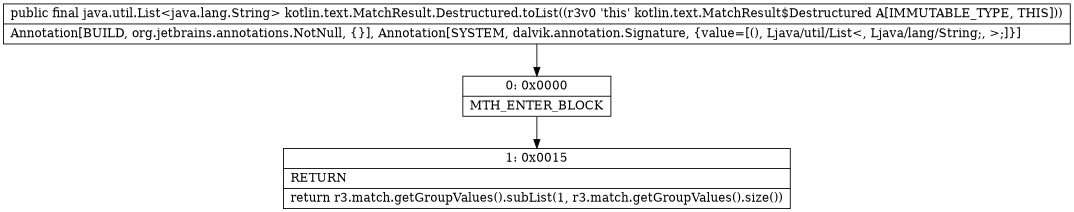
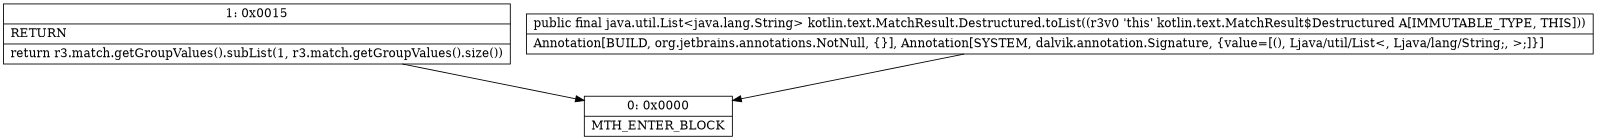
  digraph {
    node [shape=record]
    n1 [label="{0\:\ 0x0000|MTH_ENTER_BLOCK\l}"]
    n2 [label="{1\:\ 0x0015|RETURN\l|return r3.match.getGroupValues().subList(1, r3.match.getGroupValues().size())\l}"]
    n3 [label="{public final java.util.List\<java.lang.String\> kotlin.text.MatchResult.Destructured.toList((r3v0 'this' kotlin.text.MatchResult$Destructured A[IMMUTABLE_TYPE, THIS]))  | Annotation[BUILD, org.jetbrains.annotations.NotNull, \{\}], Annotation[SYSTEM, dalvik.annotation.Signature, \{value=[(), Ljava\/util\/List\<, Ljava\/lang\/String;, \>;]\}]\l}"]
-   n1 -> n2
+   n2 -> n1
    n3 -> n1
  }
